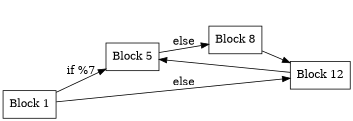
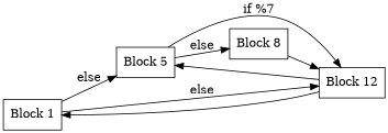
  digraph {
    rankdir=LR
    node [shape=box]
    n1 [label="Block 1"]
    n2 [label="Block 5"]
    n3 [label="Block 12"]
    n4 [label="Block 8"]
-   n1 -> n2 [label="if %7"]
+   n1 -> n2 [label=else]
    n1 -> n3 [label=else]
+   n2 -> n3 [label="if %7"]
    n2 -> n4 [label=else]
+   n3 -> n1
    n3 -> n2
    n4 -> n3
  }
